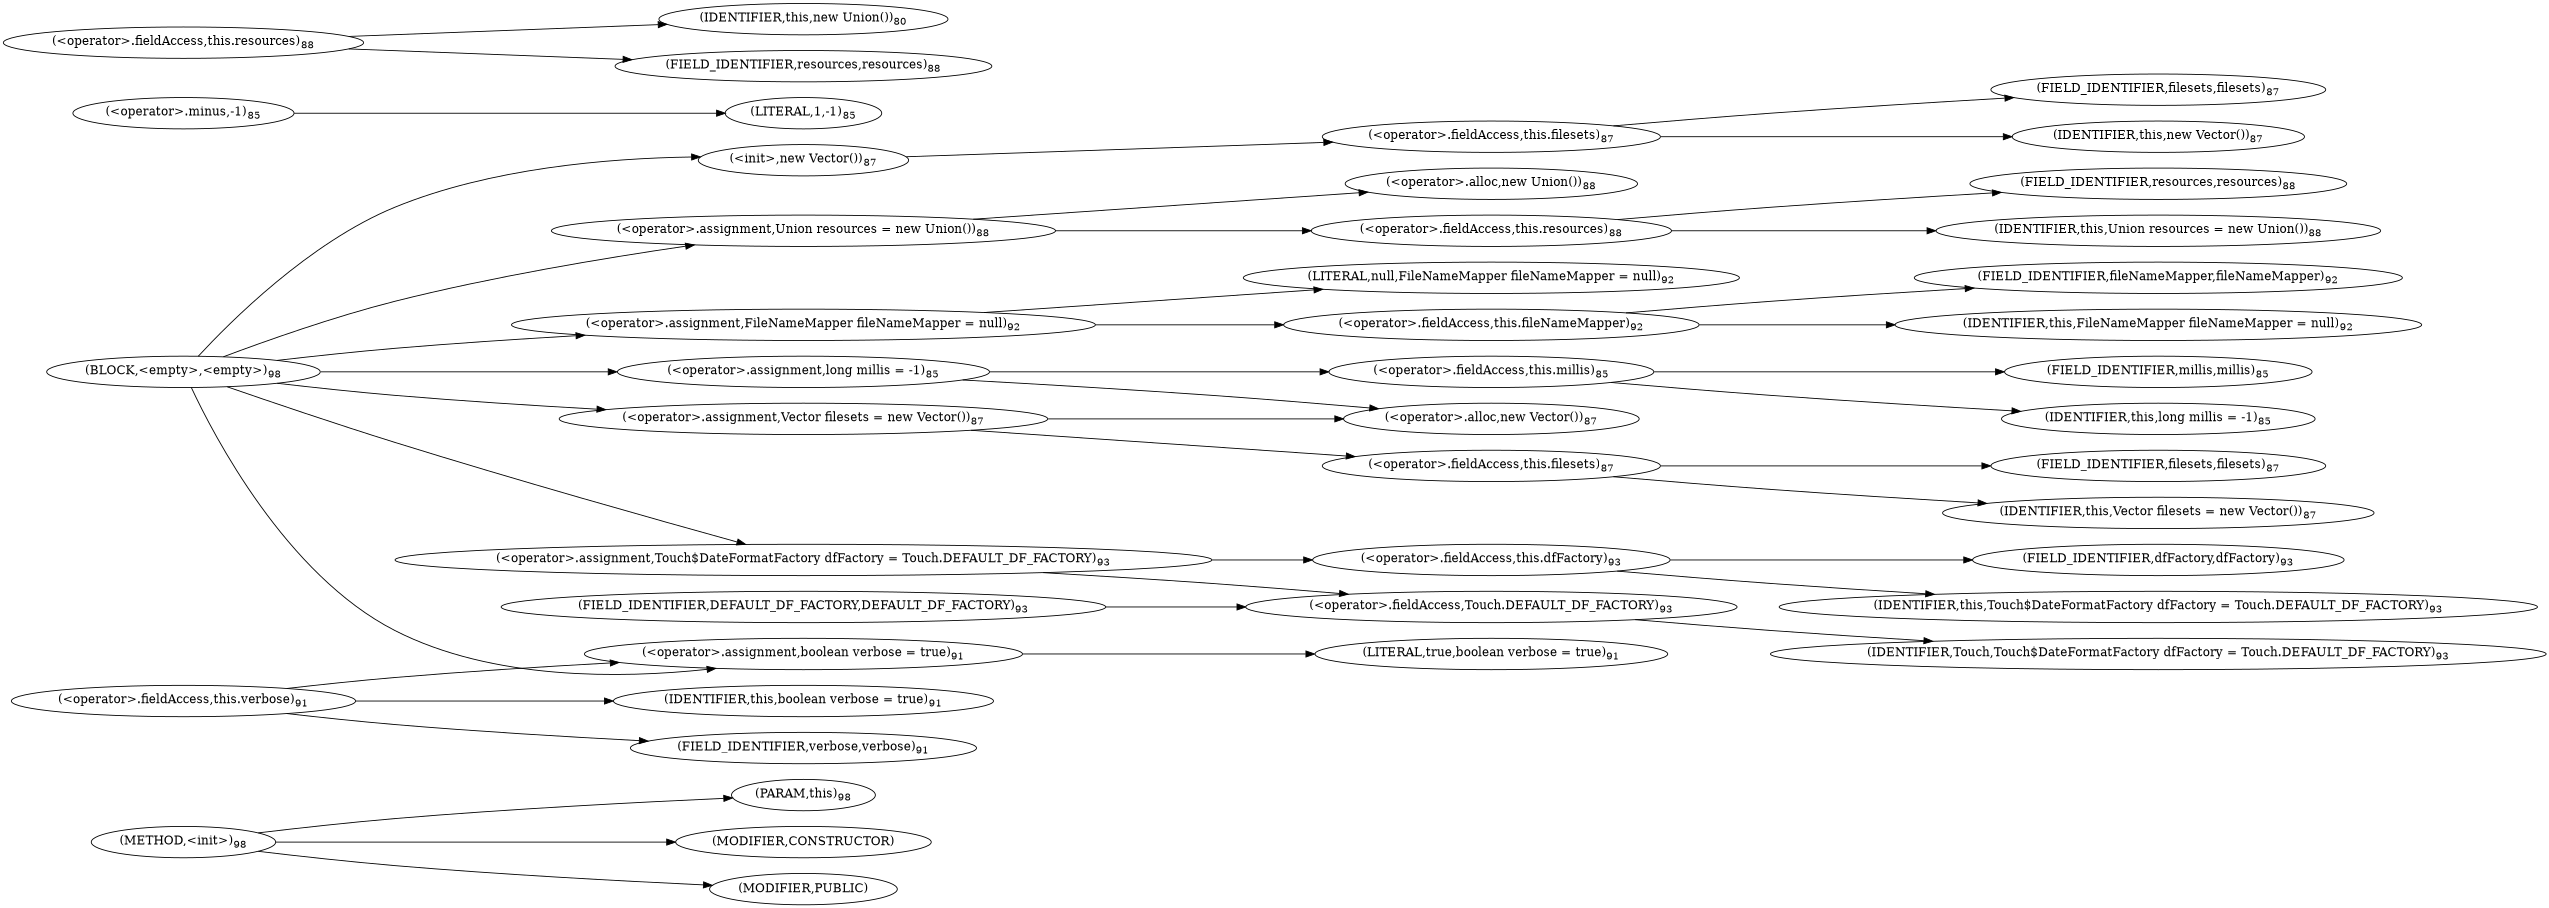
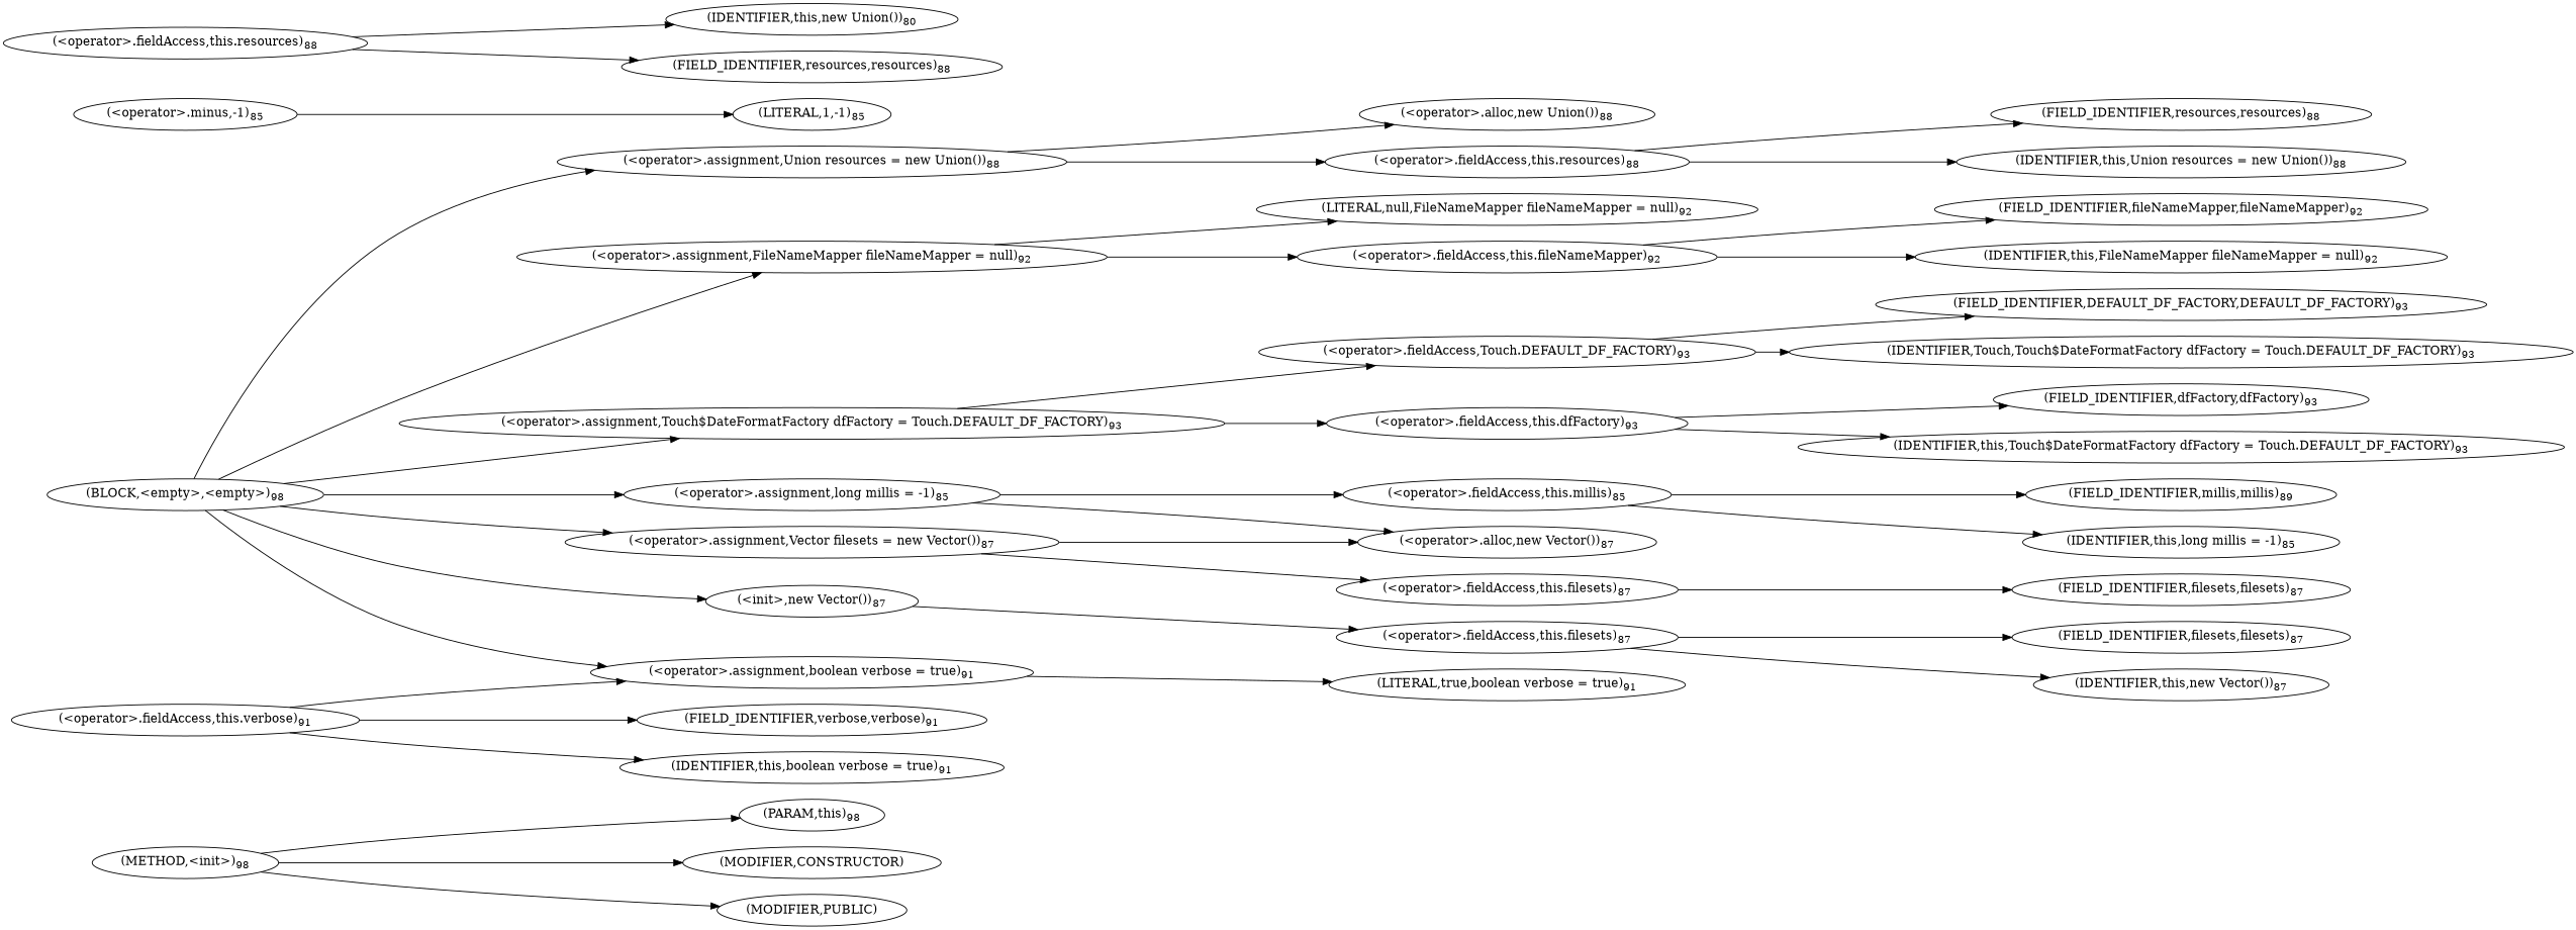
  digraph {
    rankdir=LR
    n1 [label=<(METHOD,&lt;init&gt;)<SUB>98</SUB>>]
    n2 [label=<(PARAM,this)<SUB>98</SUB>>]
    n3 [label=<(MODIFIER,CONSTRUCTOR)>]
    n4 [label=<(MODIFIER,PUBLIC)>]
    n5 [label=<(BLOCK,&lt;empty&gt;,&lt;empty&gt;)<SUB>98</SUB>>]
    n6 [label=<(&lt;operator&gt;.assignment,long millis = -1)<SUB>85</SUB>>]
    n7 [label=<(&lt;operator&gt;.assignment,Vector filesets = new Vector())<SUB>87</SUB>>]
    n8 [label=<(&lt;init&gt;,new Vector())<SUB>87</SUB>>]
    n9 [label=<(&lt;operator&gt;.assignment,Union resources = new Union())<SUB>88</SUB>>]
    n10 [label=<(&lt;operator&gt;.assignment,boolean verbose = true)<SUB>91</SUB>>]
    n11 [label=<(&lt;operator&gt;.assignment,FileNameMapper fileNameMapper = null)<SUB>92</SUB>>]
    n12 [label=<(&lt;operator&gt;.assignment,Touch$DateFormatFactory dfFactory = Touch.DEFAULT_DF_FACTORY)<SUB>93</SUB>>]
    n13 [label=<(&lt;operator&gt;.fieldAccess,this.millis)<SUB>85</SUB>>]
    n14 [label=<(&lt;operator&gt;.alloc,new Vector())<SUB>87</SUB>>]
    n15 [label=<(&lt;operator&gt;.fieldAccess,this.filesets)<SUB>87</SUB>>]
    n16 [label=<(&lt;operator&gt;.fieldAccess,this.filesets)<SUB>87</SUB>>]
    n17 [label=<(&lt;operator&gt;.fieldAccess,this.resources)<SUB>88</SUB>>]
    n18 [label=<(&lt;operator&gt;.alloc,new Union())<SUB>88</SUB>>]
    n19 [label=<(LITERAL,true,boolean verbose = true)<SUB>91</SUB>>]
    n20 [label=<(&lt;operator&gt;.fieldAccess,this.fileNameMapper)<SUB>92</SUB>>]
    n21 [label=<(LITERAL,null,FileNameMapper fileNameMapper = null)<SUB>92</SUB>>]
    n22 [label=<(&lt;operator&gt;.fieldAccess,this.dfFactory)<SUB>93</SUB>>]
    n23 [label=<(&lt;operator&gt;.fieldAccess,Touch.DEFAULT_DF_FACTORY)<SUB>93</SUB>>]
    n24 [label=<(IDENTIFIER,this,long millis = -1)<SUB>85</SUB>>]
-   n25 [label=<(FIELD_IDENTIFIER,millis,millis)<SUB>85</SUB>>]
+   n25 [label=<(FIELD_IDENTIFIER,millis,millis)<SUB>89</SUB>>]
    n26 [label=<(&lt;operator&gt;.minus,-1)<SUB>85</SUB>>]
    n27 [label=<(LITERAL,1,-1)<SUB>85</SUB>>]
-   n28 [label=<(IDENTIFIER,this,Vector filesets = new Vector())<SUB>87</SUB>>]
    n29 [label=<(FIELD_IDENTIFIER,filesets,filesets)<SUB>87</SUB>>]
    n30 [label=<(IDENTIFIER,this,new Vector())<SUB>87</SUB>>]
    n31 [label=<(FIELD_IDENTIFIER,filesets,filesets)<SUB>87</SUB>>]
    n32 [label=<(IDENTIFIER,this,Union resources = new Union())<SUB>88</SUB>>]
    n33 [label=<(FIELD_IDENTIFIER,resources,resources)<SUB>88</SUB>>]
    n34 [label=<(&lt;operator&gt;.fieldAccess,this.resources)<SUB>88</SUB>>]
    n35 [label=<(IDENTIFIER,this,new Union())<SUB>80</SUB>>]
    n36 [label=<(FIELD_IDENTIFIER,resources,resources)<SUB>88</SUB>>]
    n37 [label=<(&lt;operator&gt;.fieldAccess,this.verbose)<SUB>91</SUB>>]
    n38 [label=<(IDENTIFIER,this,boolean verbose = true)<SUB>91</SUB>>]
    n39 [label=<(FIELD_IDENTIFIER,verbose,verbose)<SUB>91</SUB>>]
    n40 [label=<(IDENTIFIER,this,FileNameMapper fileNameMapper = null)<SUB>92</SUB>>]
    n41 [label=<(FIELD_IDENTIFIER,fileNameMapper,fileNameMapper)<SUB>92</SUB>>]
    n42 [label=<(IDENTIFIER,this,Touch$DateFormatFactory dfFactory = Touch.DEFAULT_DF_FACTORY)<SUB>93</SUB>>]
    n43 [label=<(FIELD_IDENTIFIER,dfFactory,dfFactory)<SUB>93</SUB>>]
    n44 [label=<(IDENTIFIER,Touch,Touch$DateFormatFactory dfFactory = Touch.DEFAULT_DF_FACTORY)<SUB>93</SUB>>]
    n45 [label=<(FIELD_IDENTIFIER,DEFAULT_DF_FACTORY,DEFAULT_DF_FACTORY)<SUB>93</SUB>>]
    n1 -> n2
    n1 -> n3
    n1 -> n4
    n5 -> n6
    n5 -> n7
    n5 -> n8
    n5 -> n9
    n5 -> n10
    n5 -> n11
    n5 -> n12
    n6 -> n13
    n6 -> n14
    n7 -> n14
    n7 -> n15
    n8 -> n16
    n9 -> n17
    n9 -> n18
    n10 -> n19
    n11 -> n20
    n11 -> n21
    n12 -> n22
    n12 -> n23
    n13 -> n24
    n13 -> n25
-   n15 -> n28
    n15 -> n29
    n16 -> n30
    n16 -> n31
    n17 -> n32
    n17 -> n33
    n20 -> n40
    n20 -> n41
    n22 -> n42
    n22 -> n43
    n23 -> n44
-   n45 -> n23
+   n23 -> n45
    n26 -> n27
    n34 -> n35
    n34 -> n36
    n37 -> n10
    n37 -> n38
    n37 -> n39
  }
